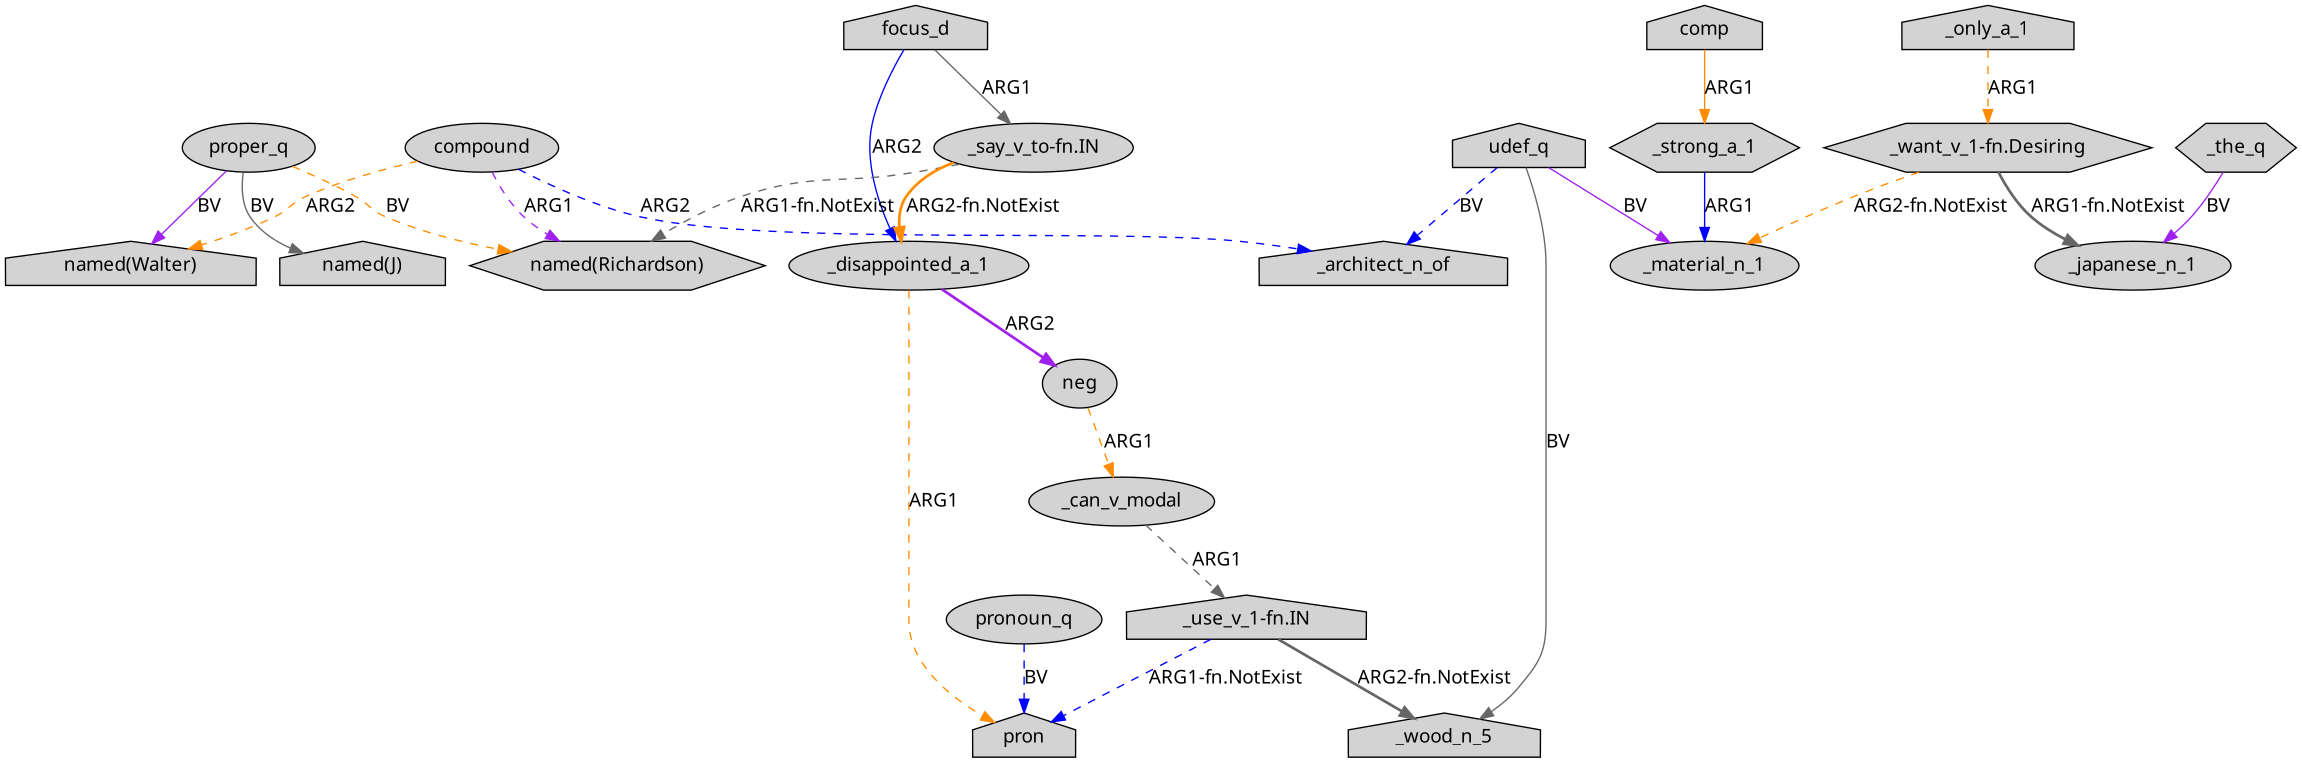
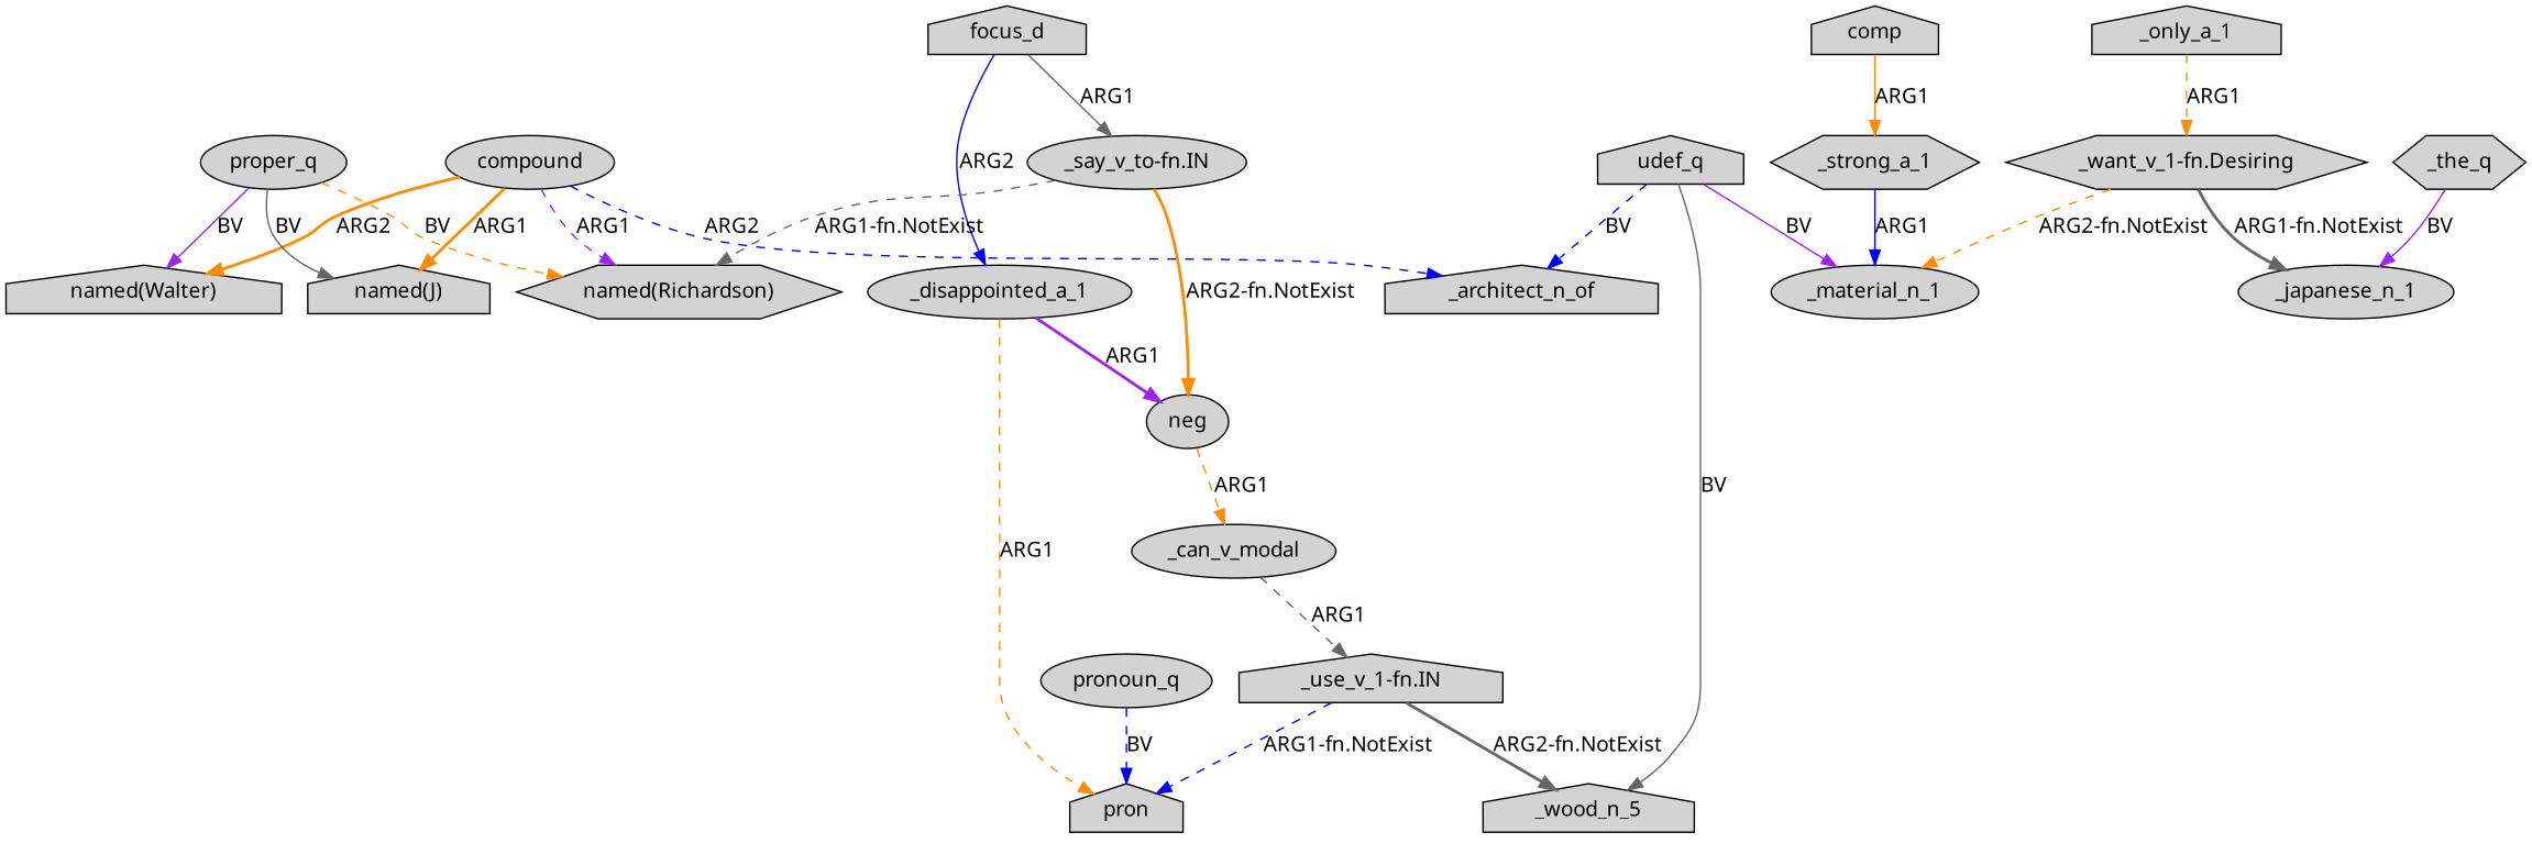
  digraph {
    fontname="Noto Sans"
    node [fontname="Noto Sans" shape=house style=filled]
    edge [color=darkorange fontname="Noto Sans" style=dashed]
    udef_q
    _architect_n_of
    _material_n_1 [shape=ellipse]
    n4 [label=_wood_n_5]
    compound [shape=ellipse]
    "named(Walter)"
    "named(J)"
    "named(Richardson)" [shape=hexagon]
    _strong_a_1 [shape=hexagon]
    proper_q [shape=ellipse]
    "_use_v_1-fn.IN"
    pron
    "_want_v_1-fn.Desiring" [shape=hexagon]
    _japanese_n_1 [shape=ellipse]
    _disappointed_a_1 [shape=ellipse]
    neg [shape=ellipse]
    _can_v_modal [shape=ellipse]
    focus_d
    "_say_v_to-fn.IN" [shape=ellipse]
    comp
    pronoun_q [shape=ellipse]
    _the_q [shape=hexagon]
    _only_a_1
    udef_q -> _architect_n_of [color=blue label=BV]
    udef_q -> _material_n_1 [color=purple label=BV style=solid]
    udef_q -> n4 [color=gray40 label=BV style=solid]
    compound -> _architect_n_of [color=blue label=ARG2]
-   compound -> "named(Walter)" [label=ARG2]
+   compound -> "named(Walter)" [label=ARG2 style=bold]
+   compound -> "named(J)" [label=ARG1 style=bold]
    compound -> "named(Richardson)" [color=purple label=ARG1]
    _strong_a_1 -> _material_n_1 [color=blue label=ARG1 style=solid]
    proper_q -> "named(Walter)" [color=purple label=BV style=solid]
    proper_q -> "named(J)" [color=gray40 label=BV style=solid]
    proper_q -> "named(Richardson)" [label=BV]
    "_use_v_1-fn.IN" -> n4 [color=gray40 label="ARG2-fn.NotExist" style=bold]
    "_use_v_1-fn.IN" -> pron [color=blue label="ARG1-fn.NotExist"]
    "_want_v_1-fn.Desiring" -> _material_n_1 [label="ARG2-fn.NotExist"]
    "_want_v_1-fn.Desiring" -> _japanese_n_1 [color=gray40 label="ARG1-fn.NotExist" style=bold]
    _disappointed_a_1 -> pron [label=ARG1]
-   _disappointed_a_1 -> neg [color=purple label=ARG2 style=bold]
+   _disappointed_a_1 -> neg [color=purple label=ARG1 style=bold]
    neg -> _can_v_modal [label=ARG1]
    _can_v_modal -> "_use_v_1-fn.IN" [color=gray40 label=ARG1]
    focus_d -> _disappointed_a_1 [color=blue label=ARG2 style=solid]
    focus_d -> "_say_v_to-fn.IN" [color=gray40 label=ARG1 style=solid]
    "_say_v_to-fn.IN" -> "named(Richardson)" [color=gray40 label="ARG1-fn.NotExist"]
-   "_say_v_to-fn.IN" -> _disappointed_a_1 [label="ARG2-fn.NotExist" style=bold]
+   "_say_v_to-fn.IN" -> neg [label="ARG2-fn.NotExist" style=bold]
    comp -> _strong_a_1 [label=ARG1 style=solid]
    pronoun_q -> pron [color=blue label=BV]
    _the_q -> _japanese_n_1 [color=purple label=BV style=solid]
    _only_a_1 -> "_want_v_1-fn.Desiring" [label=ARG1]
  }
